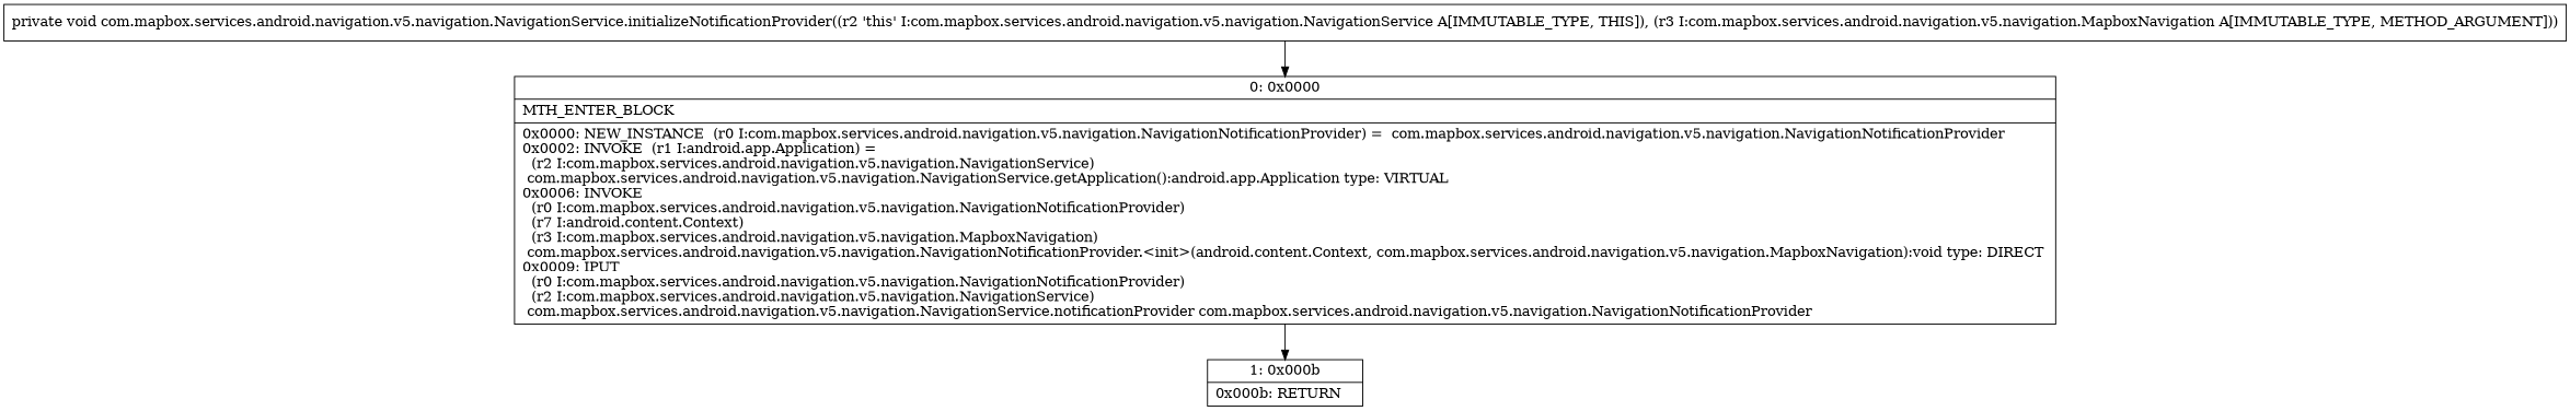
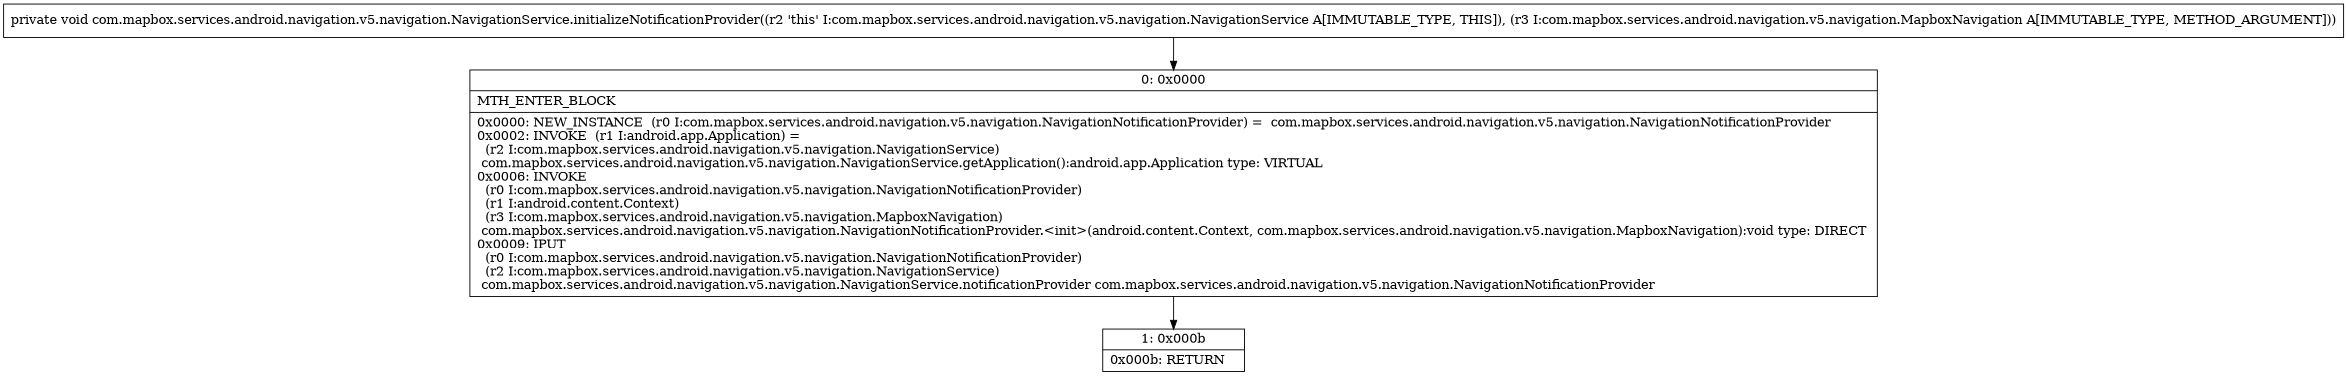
  digraph {
    node [shape=record]
-   n1 [label="{0\:\ 0x0000|MTH_ENTER_BLOCK\l|0x0000: NEW_INSTANCE  (r0 I:com.mapbox.services.android.navigation.v5.navigation.NavigationNotificationProvider) =  com.mapbox.services.android.navigation.v5.navigation.NavigationNotificationProvider \l0x0002: INVOKE  (r1 I:android.app.Application) = \l  (r2 I:com.mapbox.services.android.navigation.v5.navigation.NavigationService)\l com.mapbox.services.android.navigation.v5.navigation.NavigationService.getApplication():android.app.Application type: VIRTUAL \l0x0006: INVOKE  \l  (r0 I:com.mapbox.services.android.navigation.v5.navigation.NavigationNotificationProvider)\l  (r7 I:android.content.Context)\l  (r3 I:com.mapbox.services.android.navigation.v5.navigation.MapboxNavigation)\l com.mapbox.services.android.navigation.v5.navigation.NavigationNotificationProvider.\<init\>(android.content.Context, com.mapbox.services.android.navigation.v5.navigation.MapboxNavigation):void type: DIRECT \l0x0009: IPUT  \l  (r0 I:com.mapbox.services.android.navigation.v5.navigation.NavigationNotificationProvider)\l  (r2 I:com.mapbox.services.android.navigation.v5.navigation.NavigationService)\l com.mapbox.services.android.navigation.v5.navigation.NavigationService.notificationProvider com.mapbox.services.android.navigation.v5.navigation.NavigationNotificationProvider \l}"]
+   n1 [label="{0\:\ 0x0000|MTH_ENTER_BLOCK\l|0x0000: NEW_INSTANCE  (r0 I:com.mapbox.services.android.navigation.v5.navigation.NavigationNotificationProvider) =  com.mapbox.services.android.navigation.v5.navigation.NavigationNotificationProvider \l0x0002: INVOKE  (r1 I:android.app.Application) = \l  (r2 I:com.mapbox.services.android.navigation.v5.navigation.NavigationService)\l com.mapbox.services.android.navigation.v5.navigation.NavigationService.getApplication():android.app.Application type: VIRTUAL \l0x0006: INVOKE  \l  (r0 I:com.mapbox.services.android.navigation.v5.navigation.NavigationNotificationProvider)\l  (r1 I:android.content.Context)\l  (r3 I:com.mapbox.services.android.navigation.v5.navigation.MapboxNavigation)\l com.mapbox.services.android.navigation.v5.navigation.NavigationNotificationProvider.\<init\>(android.content.Context, com.mapbox.services.android.navigation.v5.navigation.MapboxNavigation):void type: DIRECT \l0x0009: IPUT  \l  (r0 I:com.mapbox.services.android.navigation.v5.navigation.NavigationNotificationProvider)\l  (r2 I:com.mapbox.services.android.navigation.v5.navigation.NavigationService)\l com.mapbox.services.android.navigation.v5.navigation.NavigationService.notificationProvider com.mapbox.services.android.navigation.v5.navigation.NavigationNotificationProvider \l}"]
    n2 [label="{1\:\ 0x000b|0x000b: RETURN   \l}"]
    n3 [label="{private void com.mapbox.services.android.navigation.v5.navigation.NavigationService.initializeNotificationProvider((r2 'this' I:com.mapbox.services.android.navigation.v5.navigation.NavigationService A[IMMUTABLE_TYPE, THIS]), (r3 I:com.mapbox.services.android.navigation.v5.navigation.MapboxNavigation A[IMMUTABLE_TYPE, METHOD_ARGUMENT])) }"]
    n1 -> n2
    n3 -> n1
  }
